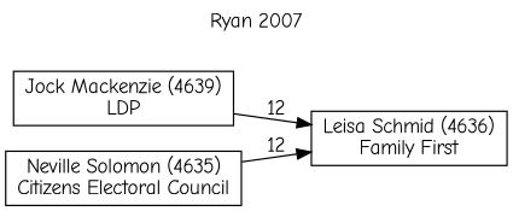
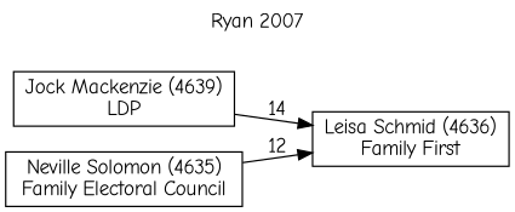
  digraph {
    fontname="Comic Neue"
    label="Ryan 2007"
    labelloc=t
    mclimit=10
    rankdir=LR
    node [fontname="Comic Neue" shape=box]
    edge [fontname="Comic Neue"]
    n1 [label="Leisa Schmid (4636)\nFamily First"]
    n2 [label="Jock Mackenzie (4639)\nLDP"]
-   n3 [label="Neville Solomon (4635)\nCitizens Electoral Council"]
-   n2 -> n1 [label=12]
+   n3 [label="Neville Solomon (4635)\nFamily Electoral Council"]
+   n2 -> n1 [label=14]
    n3 -> n1 [label=12]
  }
